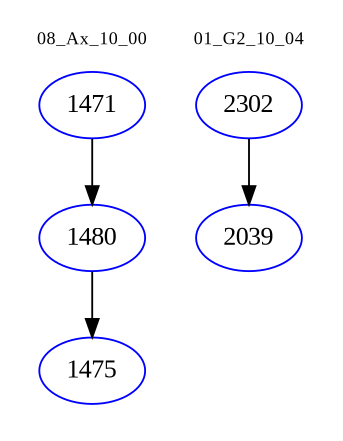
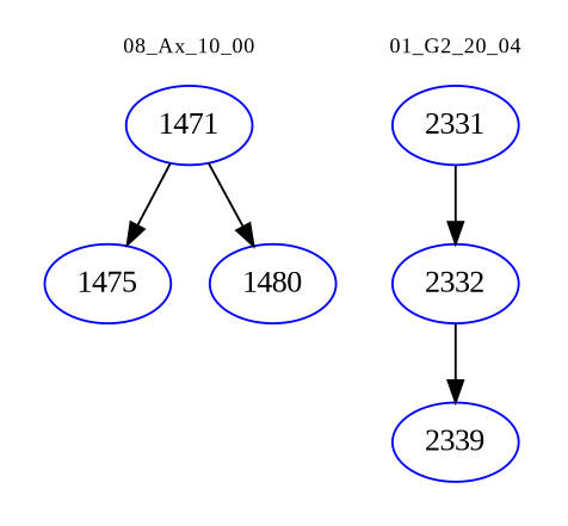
  digraph {
    fontname="Liberation Serif"
    node [color=blue fontname="Liberation Serif"]
    edge [color=black fontname="Liberation Serif"]
    n1 [label=1471]
    n2 [label=1475]
    n3 [label=1480]
-   n5 [label=2039]
-   n6 [label=2302]
+   n4 [label=2331]
+   n5 [label=2339]
+   n6 [label=2332]
    subgraph cluster_1 {
      color=white
      fontsize=10
      label="08_Ax_10_00"
      n1
      n2
      n3
    }
    subgraph cluster_2 {
      color=white
      fontsize=10
-     label="01_G2_10_04"
+     label="01_G2_20_04"
+     n4
      n5
      n6
    }
-   n3 -> n2
+   n1 -> n2
    n1 -> n3
+   n4 -> n6
    n6 -> n5
  }
